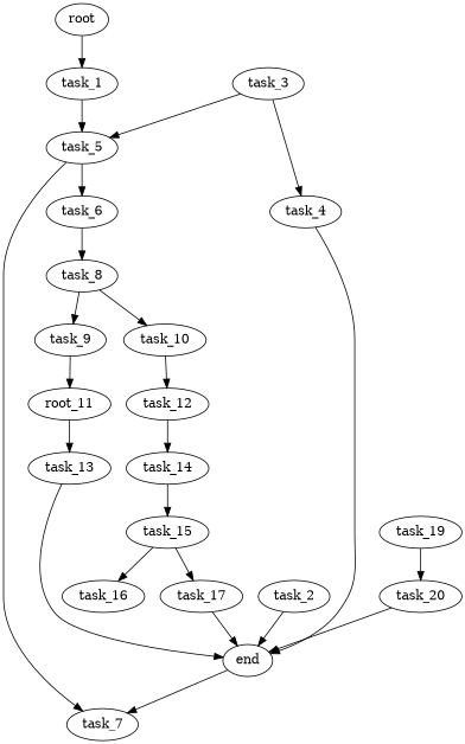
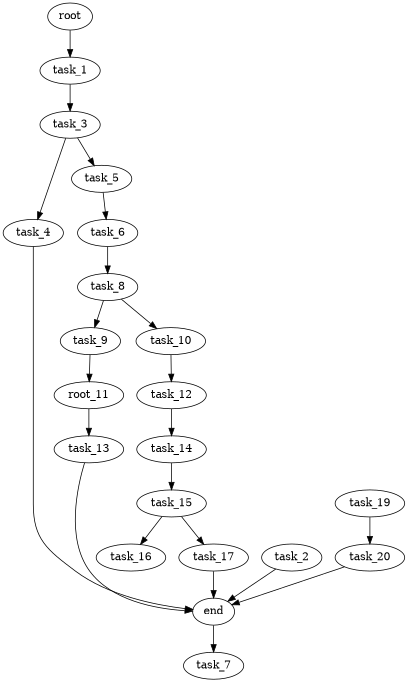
  digraph {
    root
    task_1
    task_3
    task_2
    end
    task_4
    task_5
    task_7
    task_6
    task_8
    task_9
    task_10
    n13 [label=root_11]
    task_12
    task_13
    task_14
    task_15
    task_16
    task_17
    task_19
    task_20
    root -> task_1
-   task_1 -> task_5
+   task_1 -> task_3
    task_3 -> task_4
    task_3 -> task_5
    task_2 -> end
    end -> task_7
    task_4 -> end
-   task_5 -> task_7
    task_5 -> task_6
    task_6 -> task_8
    task_8 -> task_9
    task_8 -> task_10
    task_9 -> n13
    task_10 -> task_12
    n13 -> task_13
    task_12 -> task_14
    task_13 -> end
    task_14 -> task_15
    task_15 -> task_16
    task_15 -> task_17
    task_17 -> end
    task_19 -> task_20
    task_20 -> end
  }
